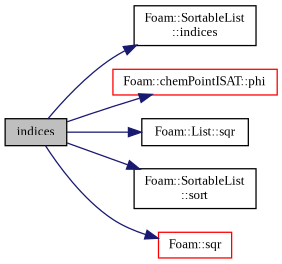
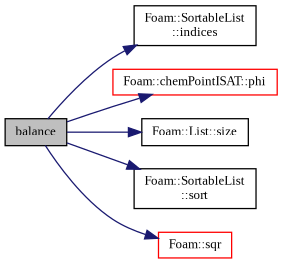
  digraph {
    fontname="Liberation Serif"
    rankdir=LR
    node [color=black fontname="Liberation Serif" fontsize=10 shape=record]
    edge [color=midnightblue fontname="Liberation Serif" fontsize=10 labelfontname=Helvetica labelfontsize=10 style=solid]
-   n1 [fillcolor=grey75 fontcolor=black height=0.2 label=indices style=filled width=0.4]
+   n1 [fillcolor=grey75 fontcolor=black height=0.2 label=balance style=filled width=0.4]
    n2 [height=0.2 label="Foam::SortableList\l::indices" width=0.4]
    n3 [color=red height=0.2 label="Foam::chemPointISAT::phi" width=0.4]
-   n4 [height=0.2 label="Foam::List::sqr" width=0.4]
+   n4 [height=0.2 label="Foam::List::size" width=0.4]
    n5 [height=0.2 label="Foam::SortableList\l::sort" width=0.4]
    n6 [color=red height=0.2 label="Foam::sqr" width=0.4]
    n1 -> n2
    n1 -> n3
    n1 -> n4
    n1 -> n5
    n1 -> n6
  }
